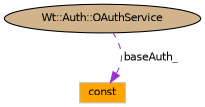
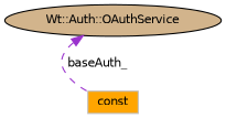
  digraph {
    node [fontname=Helvetica fontsize=10 style=filled]
    n1 [color=black fillcolor=tan fontcolor=black height=0.2 label="Wt::Auth::OAuthService" shape=ellipse width=0.4]
    n2 [color=grey75 fillcolor=orange height=0.2 label=const shape=box width=0.4]
-   n2 -> n1 [color=darkorchid3 dir=back fontname=Helvetica fontsize=10 label=" baseAuth_" labelfontname=Helvetica labelfontsize=10 style=dashed]
+   n1 -> n2 [color=darkorchid3 dir=back fontname=Helvetica fontsize=10 label=" baseAuth_" labelfontname=Helvetica labelfontsize=10 style=dashed]
  }
